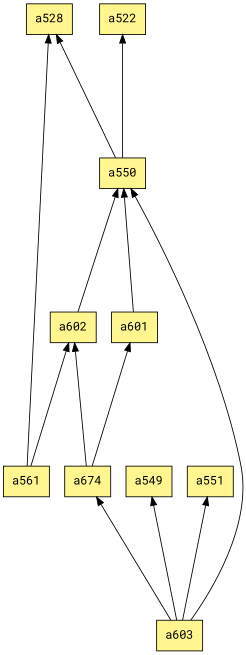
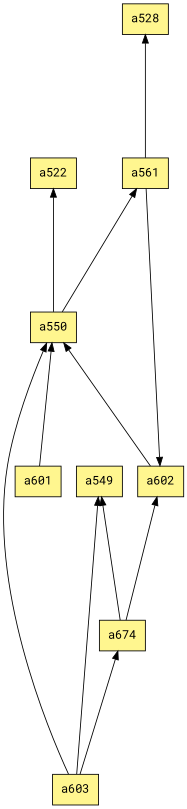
  digraph {
    fontname="Roboto Mono"
    rankdir=BT
    ranksep=2.0
    node [fillcolor=khaki1 fontname="Roboto Mono" shape=record style=filled]
    edge [fontname="Roboto Mono"]
    n1 [label="{a674}"]
    n2 [label="{a601}"]
    n3 [label="{a602}"]
    n4 [label="{a603}"]
    n5 [label="{a549}"]
-   n6 [label="{a551}"]
    n7 [label="{a550}"]
    n8 [label="{a528}"]
    n9 [label="{a522}"]
    n10 [label="{a561}"]
-   n1 -> n2
+   n1 -> n5
    n1 -> n3
    n2 -> n7
    n3 -> n7
    n4 -> n1
    n4 -> n5
-   n4 -> n6
    n4 -> n7
-   n7 -> n8
+   n7 -> n10
    n7 -> n9
    n10 -> n3
    n10 -> n8
  }
